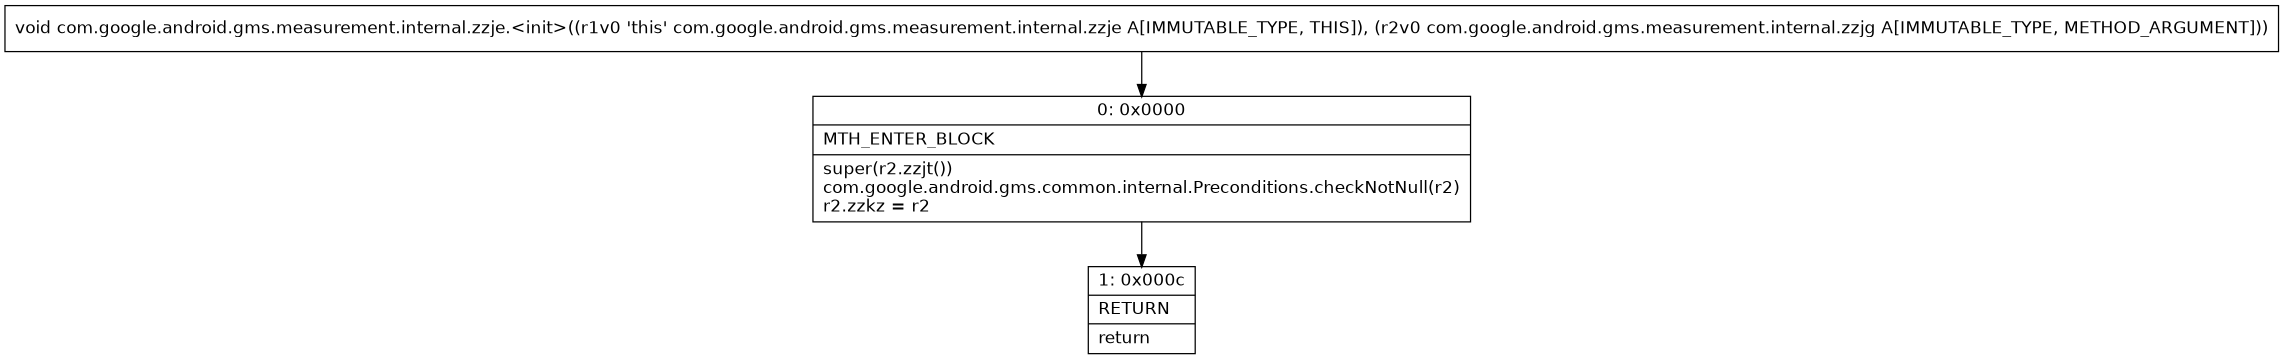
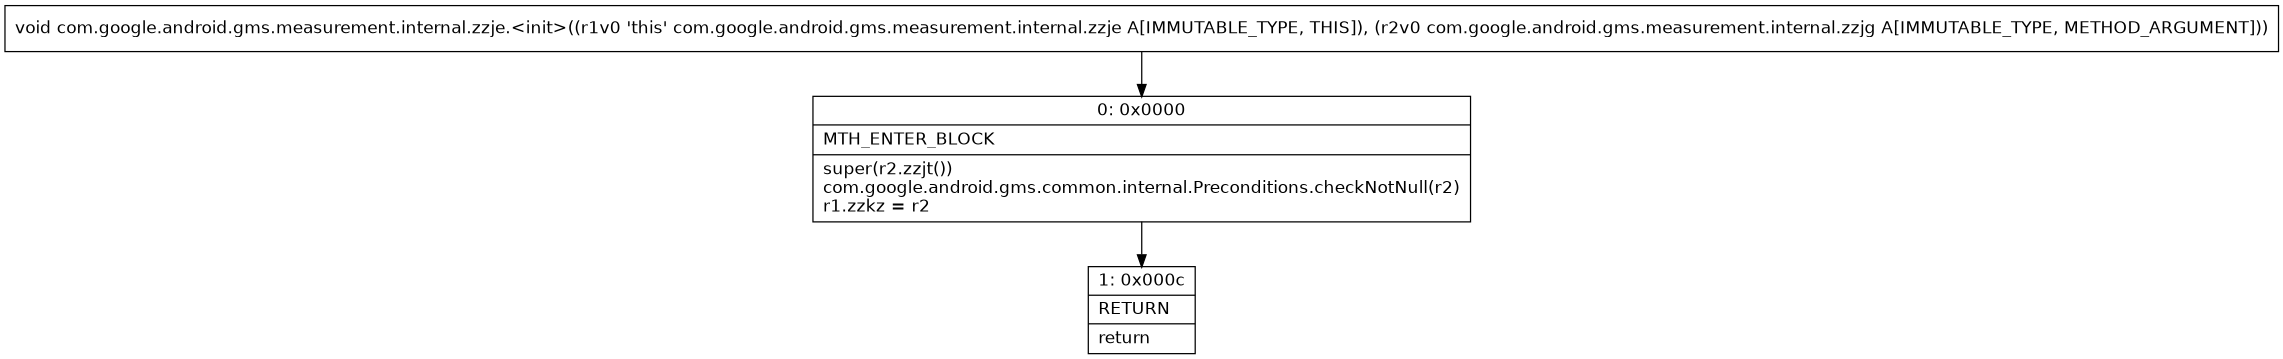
  digraph {
    fontname="DejaVu Sans"
    node [shape=record fontname="DejaVu Sans"]
    edge [fontname="DejaVu Sans"]
-   n1 [label="{0\:\ 0x0000|MTH_ENTER_BLOCK\l|super(r2.zzjt())\lcom.google.android.gms.common.internal.Preconditions.checkNotNull(r2)\lr2.zzkz = r2\l}"]
+   n1 [label="{0\:\ 0x0000|MTH_ENTER_BLOCK\l|super(r2.zzjt())\lcom.google.android.gms.common.internal.Preconditions.checkNotNull(r2)\lr1.zzkz = r2\l}"]
    n2 [label="{1\:\ 0x000c|RETURN\l|return\l}"]
    n3 [label="{void com.google.android.gms.measurement.internal.zzje.\<init\>((r1v0 'this' com.google.android.gms.measurement.internal.zzje A[IMMUTABLE_TYPE, THIS]), (r2v0 com.google.android.gms.measurement.internal.zzjg A[IMMUTABLE_TYPE, METHOD_ARGUMENT])) }"]
    n1 -> n2
    n3 -> n1
  }
